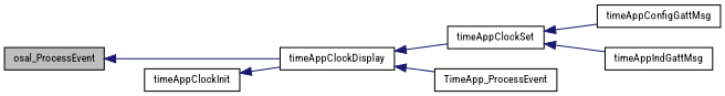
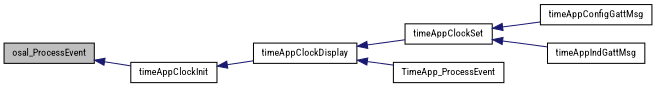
  digraph {
    fontname="Roboto Condensed"
    rankdir=LR
    node [color=black fillcolor=white fontname="Roboto Condensed" fontsize=10 shape=record style=filled]
    edge [color=midnightblue dir=back fontname="Roboto Condensed" fontsize=10 labelfontname=Helvetica labelfontsize=10 style=solid]
    n1 [fillcolor=grey75 fontcolor=black height=0.2 label=osal_ProcessEvent width=0.4]
    n2 [height=0.2 label=timeAppClockDisplay width=0.4]
    n3 [height=0.2 label=timeAppClockSet width=0.4]
    n4 [height=0.2 label=TimeApp_ProcessEvent width=0.4]
    n5 [height=0.2 label=timeAppClockInit width=0.4]
    n6 [height=0.2 label=timeAppConfigGattMsg width=0.4]
    n7 [height=0.2 label=timeAppIndGattMsg width=0.4]
-   n1 -> n2
+   n1 -> n5
    n2 -> n3
    n2 -> n4
    n3 -> n6
    n3 -> n7
    n5 -> n2
  }
